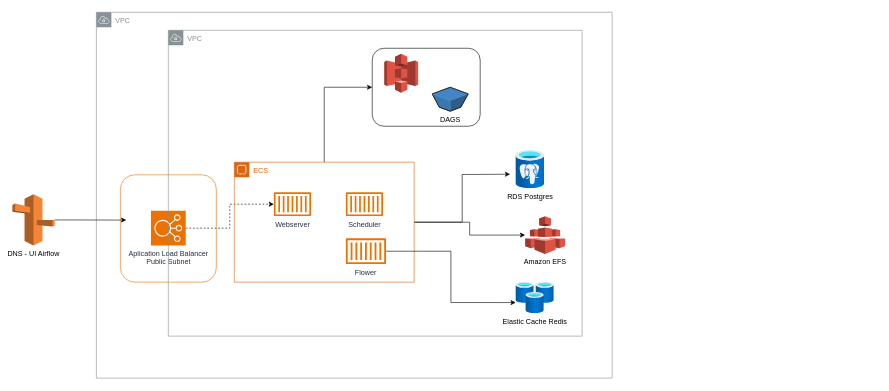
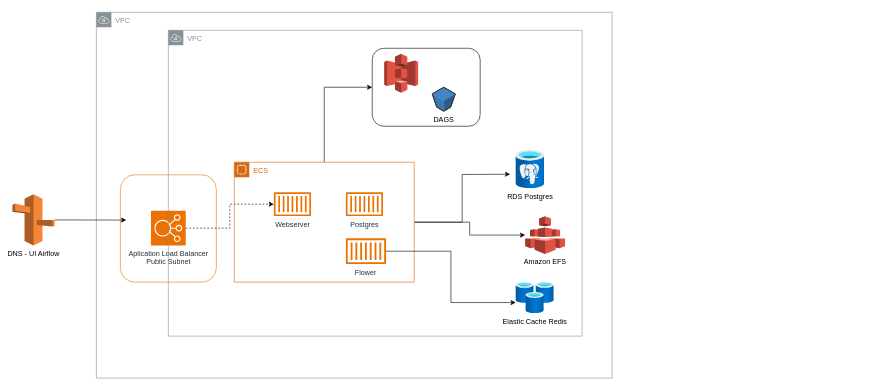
  <mxCell id="0" />
  <mxCell id="1" parent="0" />
  <mxCell id="2" value="" style="rounded=1;whiteSpace=wrap;html=1;strokeColor=#e57506;" parent="1" vertex="1"><mxGeometry x="200" y="291" width="160" height="179" as="geometry" /></mxCell>
  <mxCell id="3" style="edgeStyle=orthogonalEdgeStyle;rounded=0;orthogonalLoop=1;jettySize=auto;html=1;dashed=1;" parent="1" source="4" target="9" edge="1"><mxGeometry relative="1" as="geometry" /></mxCell>
  <mxCell id="4" value="Aplication Load Balancer&lt;br&gt;Public Subnet" style="sketch=0;points=[[0,0,0],[0.25,0,0],[0.5,0,0],[0.75,0,0],[1,0,0],[0,1,0],[0.25,1,0],[0.5,1,0],[0.75,1,0],[1,1,0],[0,0.25,0],[0,0.5,0],[0,0.75,0],[1,0.25,0],[1,0.5,0],[1,0.75,0]];outlineConnect=0;fontColor=#232F3E;fillColor=#ED7100;strokeColor=#ffffff;dashed=0;verticalLabelPosition=bottom;verticalAlign=top;align=center;html=1;fontSize=12;fontStyle=0;aspect=fixed;shape=mxgraph.aws4.resourceIcon;resIcon=mxgraph.aws4.elastic_load_balancing;" parent="1" vertex="1"><mxGeometry x="251" y="351" width="58" height="58" as="geometry" /></mxCell>
  <mxCell id="5" style="edgeStyle=orthogonalEdgeStyle;rounded=0;orthogonalLoop=1;jettySize=auto;html=1;entryX=0;entryY=0.5;entryDx=0;entryDy=0;" parent="1" source="8" target="16" edge="1"><mxGeometry relative="1" as="geometry" /></mxCell>
  <mxCell id="6" style="edgeStyle=orthogonalEdgeStyle;rounded=0;orthogonalLoop=1;jettySize=auto;html=1;" parent="1" source="8" target="12" edge="1"><mxGeometry relative="1" as="geometry" /></mxCell>
  <mxCell id="7" style="edgeStyle=orthogonalEdgeStyle;rounded=0;orthogonalLoop=1;jettySize=auto;html=1;" parent="1" source="8" edge="1"><mxGeometry relative="1" as="geometry"><mxPoint x="850" y="290" as="targetPoint" /></mxGeometry></mxCell>
  <mxCell id="8" value="ECS" style="points=[[0,0],[0.25,0],[0.5,0],[0.75,0],[1,0],[1,0.25],[1,0.5],[1,0.75],[1,1],[0.75,1],[0.5,1],[0.25,1],[0,1],[0,0.75],[0,0.5],[0,0.25]];outlineConnect=0;gradientColor=none;html=1;whiteSpace=wrap;fontSize=12;fontStyle=0;container=1;pointerEvents=0;collapsible=0;recursiveResize=0;shape=mxgraph.aws4.group;grIcon=mxgraph.aws4.group_ec2_instance_contents;strokeColor=#D86613;fillColor=none;verticalAlign=top;align=left;spacingLeft=30;fontColor=#D86613;dashed=0;" parent="1" vertex="1"><mxGeometry x="390" y="270" width="300" height="200" as="geometry" /></mxCell>
  <mxCell id="9" value="Webserver" style="sketch=0;outlineConnect=0;fontColor=#232F3E;gradientColor=none;fillColor=#ED7100;strokeColor=none;dashed=0;verticalLabelPosition=bottom;verticalAlign=top;align=center;html=1;fontSize=12;fontStyle=0;aspect=fixed;pointerEvents=1;shape=mxgraph.aws4.container_1;" parent="8" vertex="1"><mxGeometry x="66" y="50" width="61.94" height="40" as="geometry" /></mxCell>
- <mxCell id="10" value="Scheduler" style="sketch=0;outlineConnect=0;fontColor=#232F3E;gradientColor=none;fillColor=#ED7100;strokeColor=none;dashed=0;verticalLabelPosition=bottom;verticalAlign=top;align=center;html=1;fontSize=12;fontStyle=0;aspect=fixed;pointerEvents=1;shape=mxgraph.aws4.container_1;" parent="8" vertex="1"><mxGeometry x="186" y="50" width="61.94" height="40" as="geometry" /></mxCell>
+ <mxCell id="10" value="Postgres" style="sketch=0;outlineConnect=0;fontColor=#232F3E;gradientColor=none;fillColor=#ED7100;strokeColor=none;dashed=0;verticalLabelPosition=bottom;verticalAlign=top;align=center;html=1;fontSize=12;fontStyle=0;aspect=fixed;pointerEvents=1;shape=mxgraph.aws4.container_1;" parent="8" vertex="1"><mxGeometry x="186" y="50" width="61.94" height="40" as="geometry" /></mxCell>
  <mxCell id="11" value="Flower" style="sketch=0;outlineConnect=0;fontColor=#232F3E;gradientColor=none;fillColor=#ED7100;strokeColor=none;dashed=0;verticalLabelPosition=bottom;verticalAlign=top;align=center;html=1;fontSize=12;fontStyle=0;aspect=fixed;pointerEvents=1;shape=mxgraph.aws4.container_1;" parent="8" vertex="1"><mxGeometry x="186" y="126.75" width="66.97" height="43.25" as="geometry" /></mxCell>
  <mxCell id="12" value="Amazon EFS" style="outlineConnect=0;dashed=0;verticalLabelPosition=bottom;verticalAlign=top;align=center;html=1;shape=mxgraph.aws3.efs;fillColor=#E05243;gradientColor=none;" parent="1" vertex="1"><mxGeometry x="875" y="360" width="66.5" height="63" as="geometry" /></mxCell>
  <mxCell id="13" value="RDS Postgres" style="image;aspect=fixed;html=1;points=[];align=center;fontSize=12;image=img/lib/azure2/databases/Azure_Database_PostgreSQL_Server.svg;" parent="1" vertex="1"><mxGeometry x="859.25" y="250" width="48" height="64" as="geometry" /></mxCell>
  <mxCell id="14" value="Elastic Cache Redis" style="image;aspect=fixed;html=1;points=[];align=center;fontSize=12;image=img/lib/azure2/databases/Cache_Redis.svg;" parent="1" vertex="1"><mxGeometry x="859.25" y="470" width="64" height="52" as="geometry" /></mxCell>
  <mxCell id="15" value="" style="group" parent="1" vertex="1" connectable="0"><mxGeometry x="620" y="80" width="840" height="540" as="geometry" /></mxCell>
  <mxCell id="16" value="" style="rounded=1;whiteSpace=wrap;html=1;" parent="15" vertex="1"><mxGeometry width="180" height="130" as="geometry" /></mxCell>
  <mxCell id="17" value="" style="outlineConnect=0;dashed=0;verticalLabelPosition=bottom;verticalAlign=top;align=center;html=1;shape=mxgraph.aws3.s3;fillColor=#E05243;gradientColor=none;" parent="15" vertex="1"><mxGeometry x="20" y="9.286" width="56.5" height="65" as="geometry" /></mxCell>
- <mxCell id="18" value="DAGS" style="verticalLabelPosition=bottom;html=1;verticalAlign=top;strokeWidth=1;align=center;outlineConnect=0;dashed=0;outlineConnect=0;shape=mxgraph.aws3d.s3Bucket;fillColor=#4286c5;strokeColor=#57A2D8;aspect=fixed;" parent="15" vertex="1"><mxGeometry x="100" y="65" width="60" height="39.975" as="geometry" /></mxCell>
+ <mxCell id="18" value="DAGS" style="verticalLabelPosition=bottom;html=1;verticalAlign=top;strokeWidth=1;align=center;outlineConnect=0;dashed=0;outlineConnect=0;shape=mxgraph.aws3d.s3Bucket;fillColor=#4286c5;strokeColor=#57A2D8;aspect=fixed;" parent="15" vertex="1"><mxGeometry x="100" y="65" width="38.536" height="39.975" as="geometry" /></mxCell>
  <mxCell id="19" style="edgeStyle=orthogonalEdgeStyle;rounded=0;orthogonalLoop=1;jettySize=auto;html=1;entryX=0;entryY=0.654;entryDx=0;entryDy=0;entryPerimeter=0;" parent="1" source="11" target="14" edge="1"><mxGeometry relative="1" as="geometry" /></mxCell>
  <mxCell id="20" value="DNS - UI Airflow" style="outlineConnect=0;dashed=0;verticalLabelPosition=bottom;verticalAlign=top;align=center;html=1;shape=mxgraph.aws3.route_53;fillColor=#F58536;gradientColor=none;" parent="1" vertex="1"><mxGeometry x="20" y="323.5" width="70.5" height="85.5" as="geometry" /></mxCell>
  <mxCell id="21" value="VPC" style="sketch=0;outlineConnect=0;gradientColor=none;html=1;whiteSpace=wrap;fontSize=12;fontStyle=0;shape=mxgraph.aws4.group;grIcon=mxgraph.aws4.group_vpc;strokeColor=#879196;fillColor=none;verticalAlign=top;align=left;spacingLeft=30;fontColor=#879196;dashed=0;" parent="1" vertex="1"><mxGeometry x="160" y="20" width="860" height="610" as="geometry" /></mxCell>
  <mxCell id="22" style="edgeStyle=orthogonalEdgeStyle;rounded=0;orthogonalLoop=1;jettySize=auto;html=1;entryX=0.058;entryY=0.568;entryDx=0;entryDy=0;entryPerimeter=0;" parent="1" source="20" target="21" edge="1"><mxGeometry relative="1" as="geometry" /></mxCell>
  <mxCell id="23" value="VPC" style="sketch=0;outlineConnect=0;gradientColor=none;html=1;whiteSpace=wrap;fontSize=12;fontStyle=0;shape=mxgraph.aws4.group;grIcon=mxgraph.aws4.group_vpc;strokeColor=#879196;fillColor=none;verticalAlign=top;align=left;spacingLeft=30;fontColor=#879196;dashed=0;" vertex="1" parent="1"><mxGeometry x="280" y="50" width="690" height="510" as="geometry" /></mxCell>
